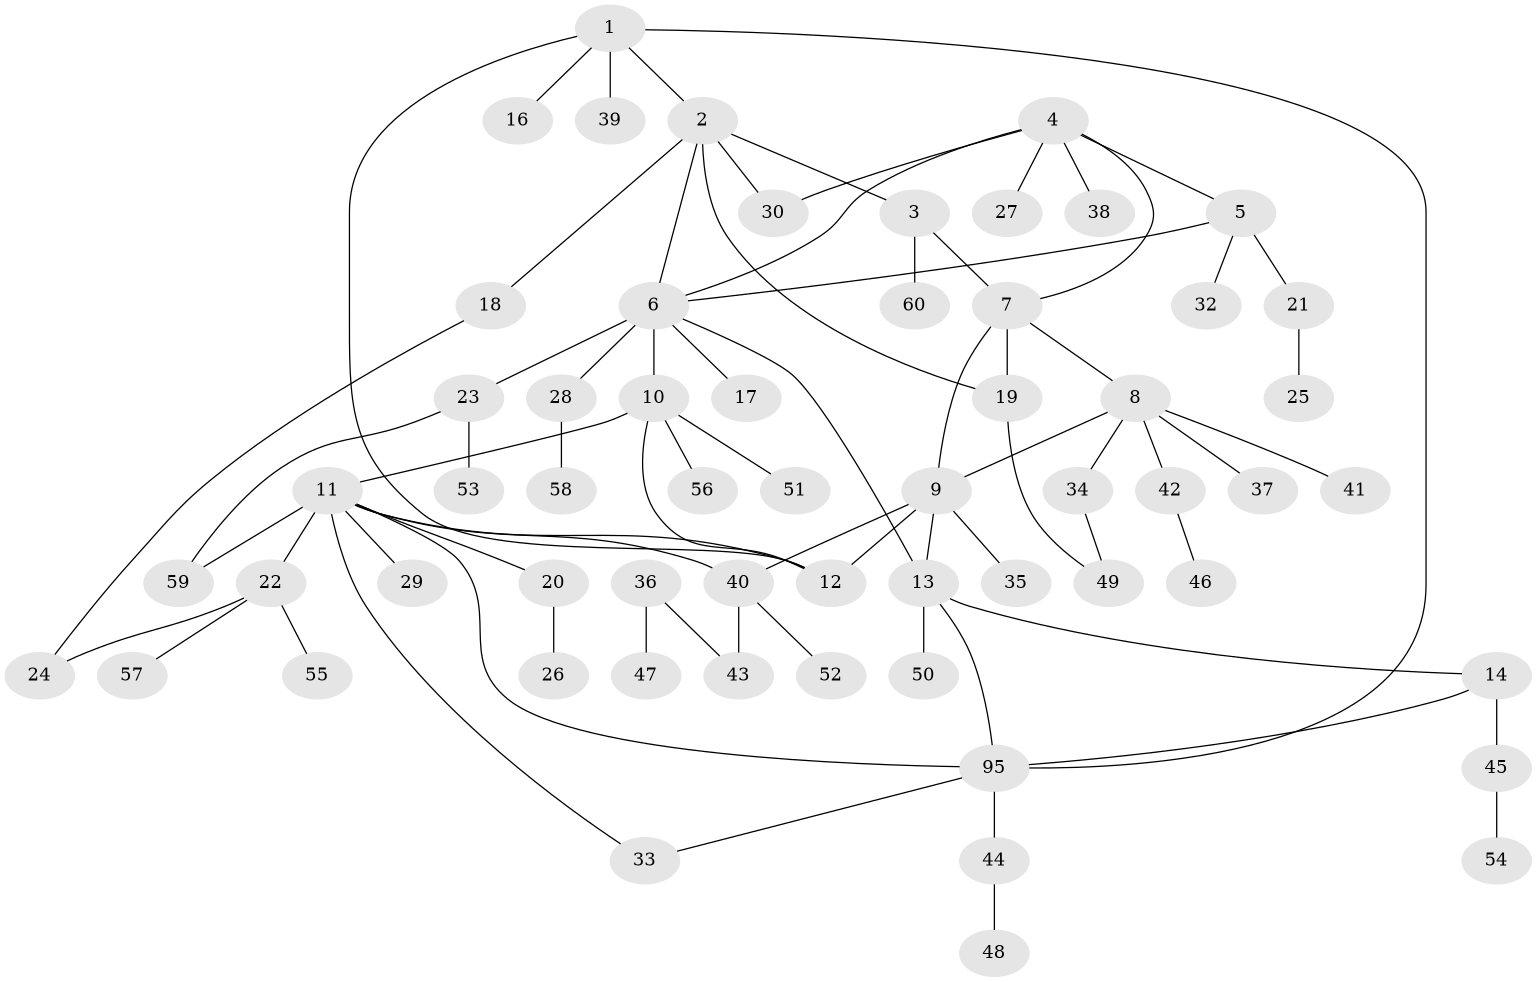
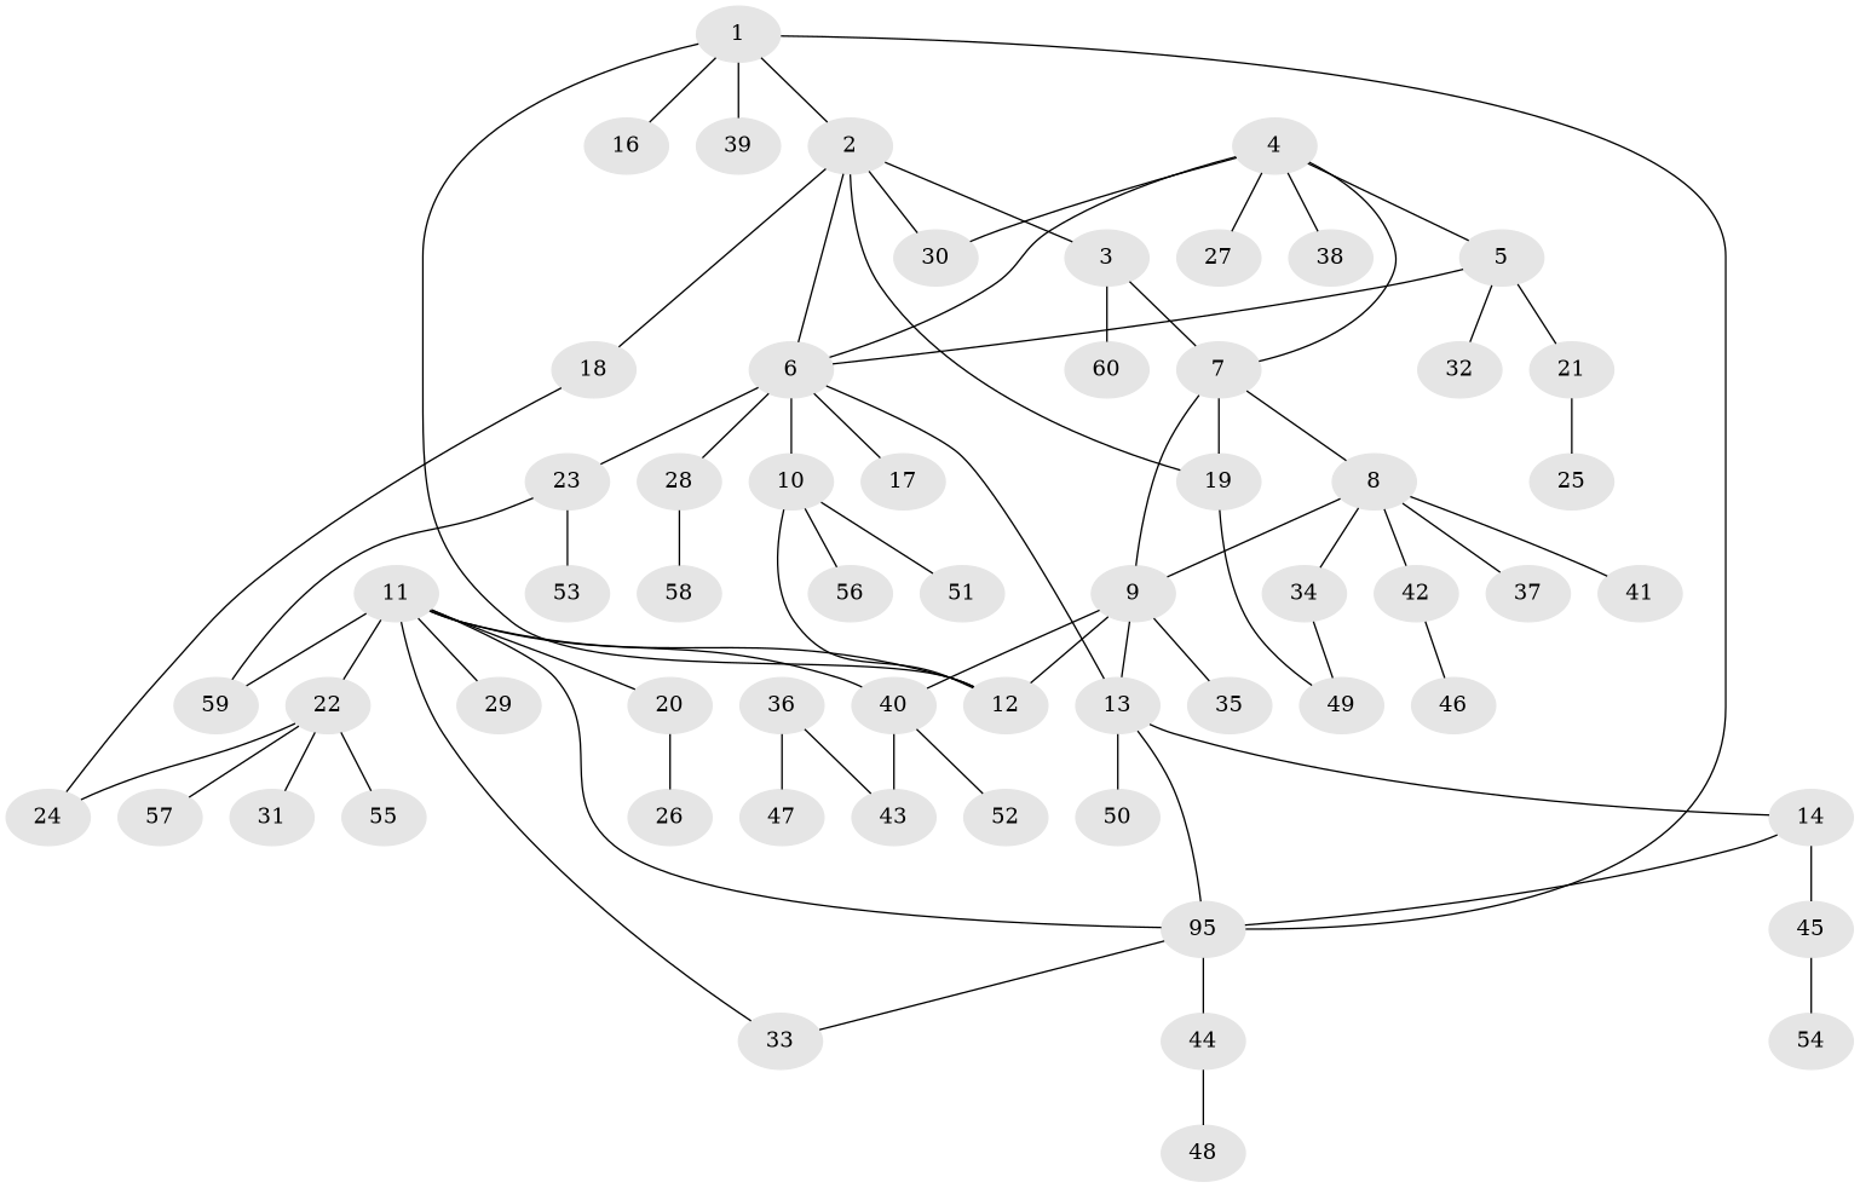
  graph {
    node [color=gray90 style=filled]
    1
    2
    12
    n4 [label=95]
    16
    39
    3
    6
    18
    19
    30
    7
    60
    33
    44
    10
    13
    17
    23
    28
    24
    49
    8
    9
    4
    5
    27
    38
    21
    32
    25
    11
    51
    56
    14
    50
    53
    59
    58
    34
    37
    41
    42
    35
    40
    46
    43
    52
    20
    22
    29
    26
+   31
    55
    57
    36
    47
    45
    54
    48
    1 -- 2
    1 -- 12
    1 -- n4
    1 -- 16
    1 -- 39
    2 -- 3
    2 -- 6
    2 -- 18
    2 -- 19
    2 -- 30
    n4 -- 33
    n4 -- 44
    3 -- 7
    3 -- 60
    6 -- 10
    6 -- 13
    6 -- 17
    6 -- 23
    6 -- 28
    18 -- 24
    19 -- 49
    7 -- 19
    7 -- 8
    7 -- 9
    44 -- 48
    10 -- 12
-   10 -- 11
    10 -- 51
    10 -- 56
    13 -- n4
    13 -- 14
    13 -- 50
    23 -- 53
    23 -- 59
    28 -- 58
    8 -- 9
    8 -- 34
    8 -- 37
    8 -- 41
    8 -- 42
    9 -- 12
    9 -- 13
    9 -- 35
    9 -- 40
    4 -- 6
    4 -- 30
    4 -- 7
    4 -- 5
    4 -- 27
    4 -- 38
    5 -- 6
    5 -- 21
    5 -- 32
    21 -- 25
    11 -- 12
    11 -- n4
    11 -- 33
    11 -- 59
    11 -- 40
    11 -- 20
    11 -- 22
    11 -- 29
    14 -- n4
    14 -- 45
    34 -- 49
    42 -- 46
    40 -- 43
    40 -- 52
    20 -- 26
    22 -- 24
+   22 -- 31
    22 -- 55
    22 -- 57
    36 -- 43
    36 -- 47
    45 -- 54
  }
